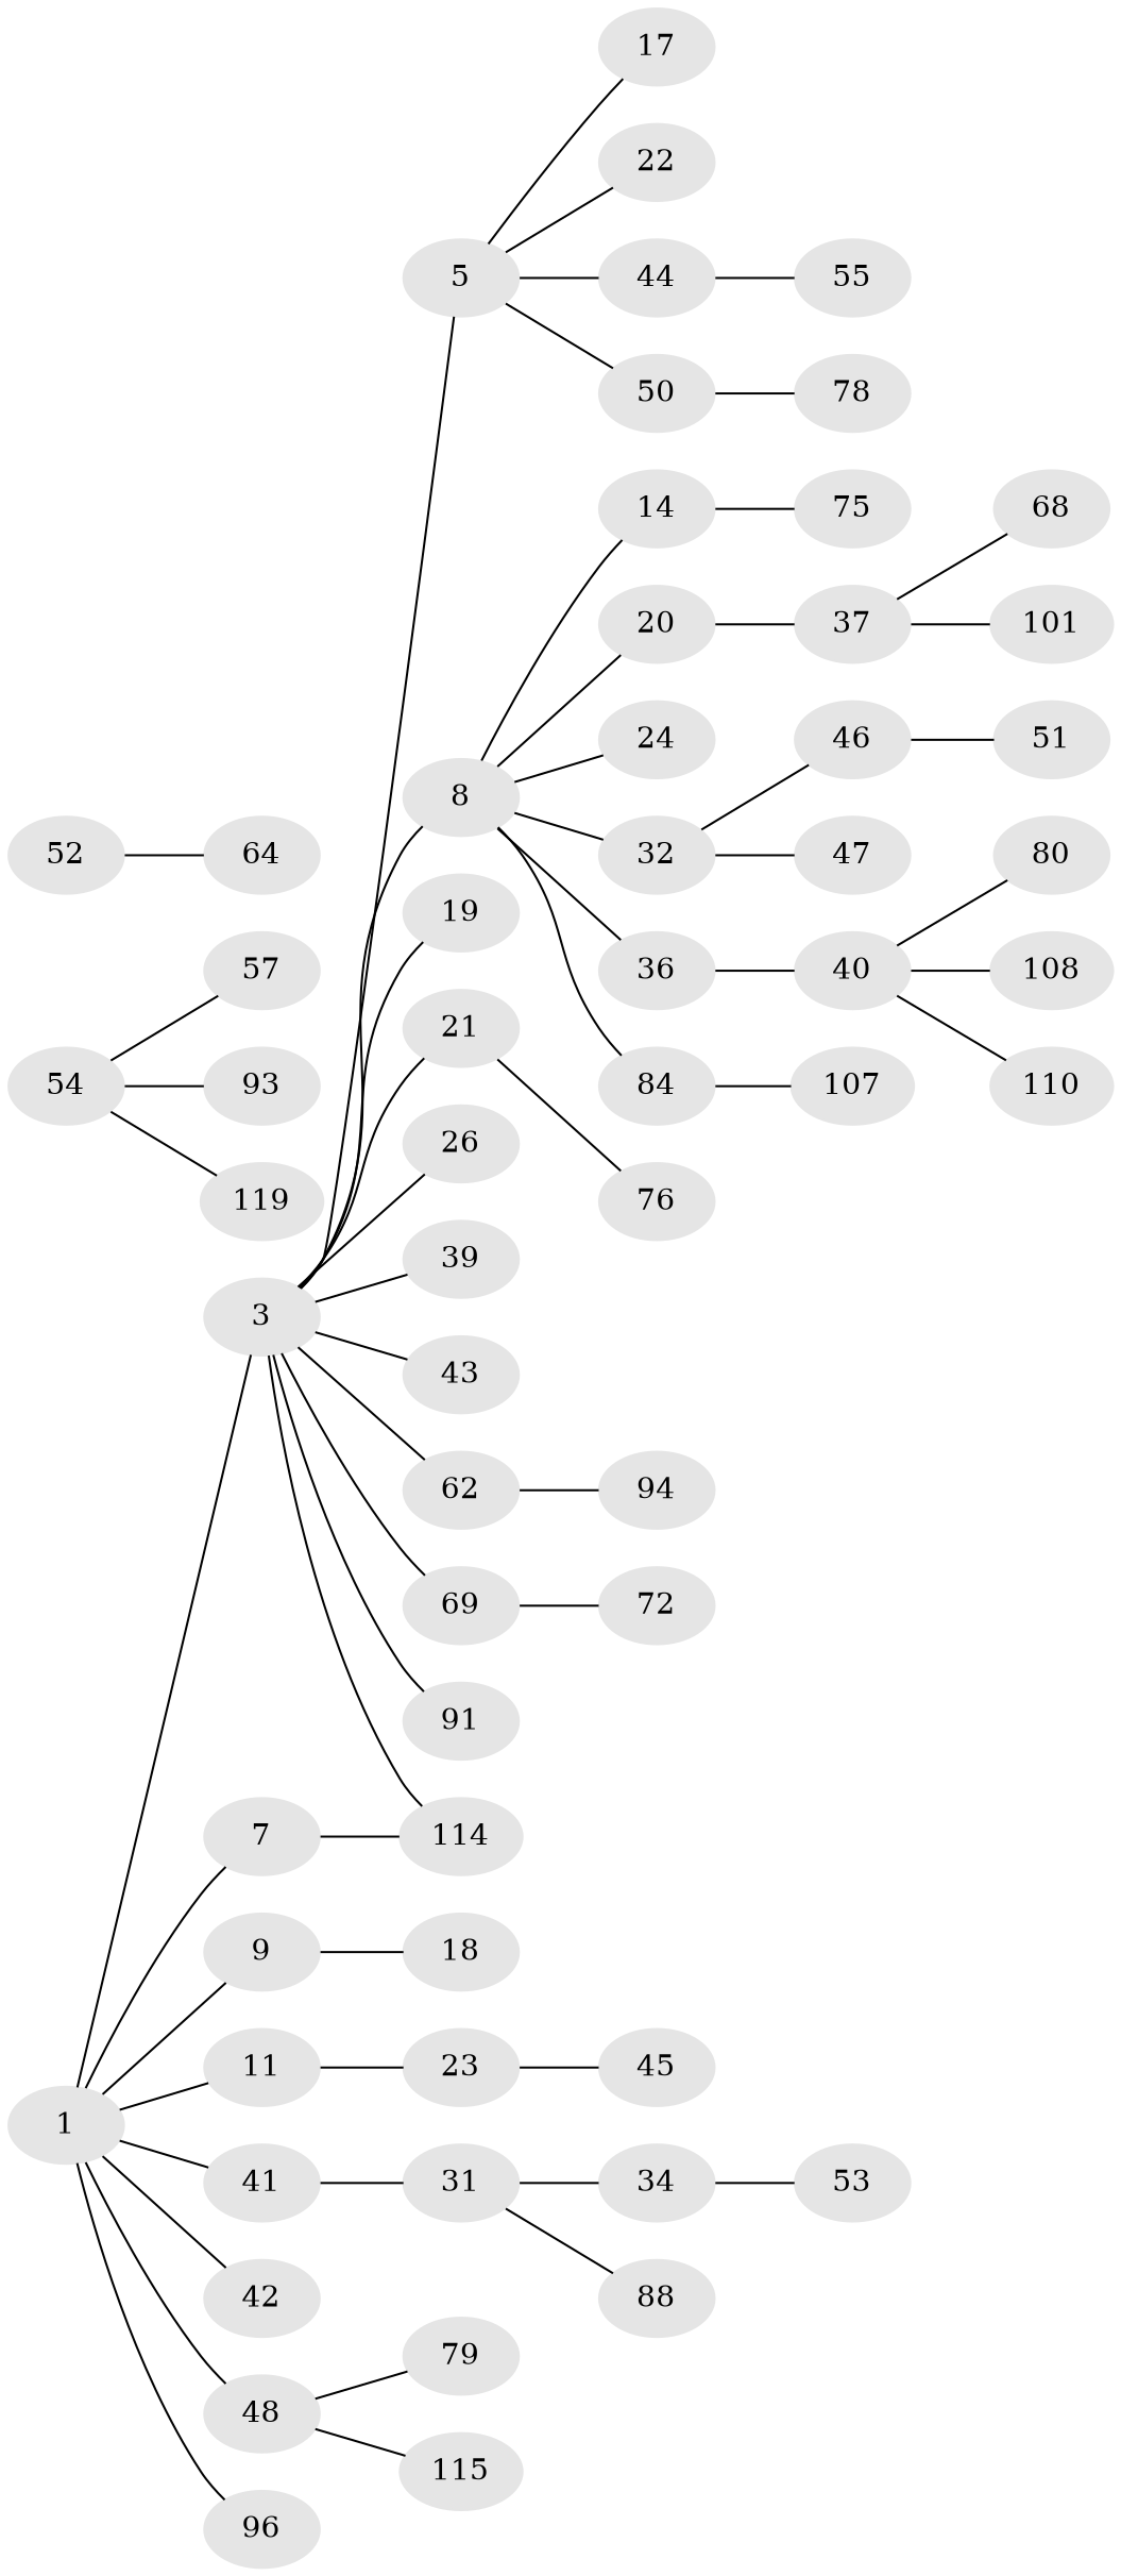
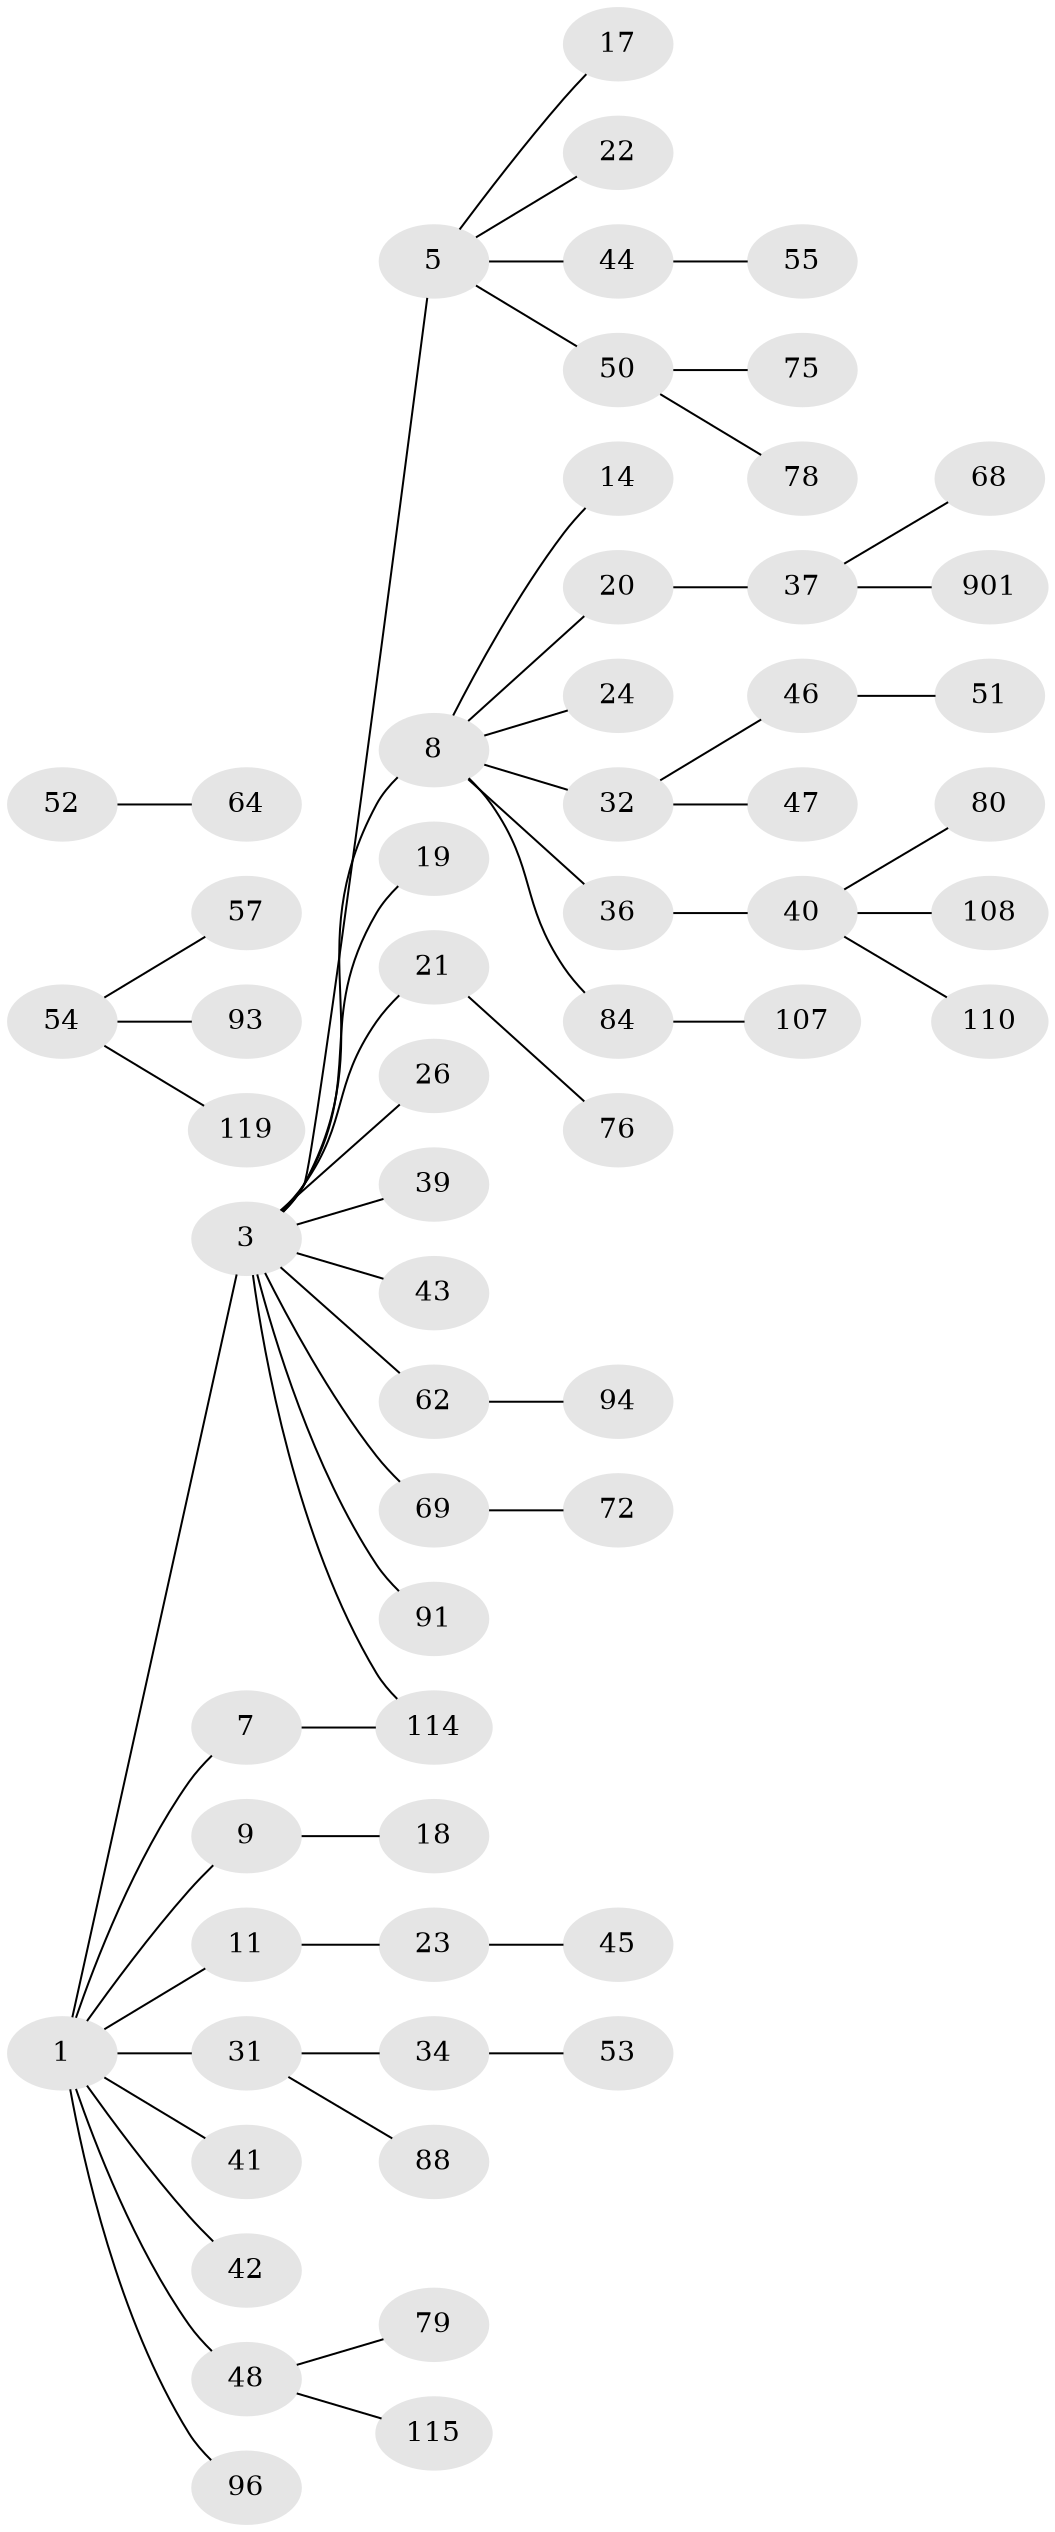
  graph {
    rankdir=LR
    node [color=gray90 style=filled]
    1 [super="+2+25"]
    3 [super="+4+10+70"]
    7 [super="+120"]
    9 [super="+29"]
    11
    31
    41
    42
    48
    96
    5 [super="+6+13+12"]
    8 [super="+16+125+33"]
    19
    21
    26
    39 [super="+127+126"]
    43 [super="+83"]
    62 [super="+77"]
    69 [super="+104"]
    91
    114
    18 [super="+105"]
    23 [super="+35+99+58"]
    34 [super="+38"]
    88
    79
    115 [super="+118"]
    17 [super="+65+82"]
    22 [super="+100"]
    44
    50
    14
    20 [super="+27"]
    24
    32 [super="+73"]
    36
    84
    76
    94
    72 [super="+113+124+86"]
    55
    75 [super="+102+92"]
    78
    54
    57
    93
    119
    37
    46 [super="+60+56"]
    47 [super="+111"]
    40 [super="+67"]
    107
    45
    64 [super="+116"]
    52
    68
-   101 [super="+112"]
+   101 [super="+112" label=901]
    53
    51
    80
    108 [super="+123"]
    110
    1 -- 3
    1 -- 7
    1 -- 9
    1 -- 11
-   41 -- 31
+   1 -- 31
    1 -- 41
    1 -- 42
    1 -- 48
    1 -- 96
    3 -- 5
    3 -- 8
    3 -- 19
    3 -- 21
    3 -- 26
    3 -- 39
    3 -- 43
    3 -- 62
    3 -- 69
    3 -- 91
    3 -- 114
    7 -- 114
    9 -- 18
    11 -- 23
    31 -- 34
    31 -- 88
    48 -- 79
    48 -- 115
    5 -- 17
    5 -- 22
    5 -- 44
    5 -- 50
    8 -- 14
    8 -- 20
    8 -- 24
    8 -- 32
    8 -- 36
    8 -- 84
    21 -- 76
    62 -- 94
    69 -- 72
    23 -- 45
    34 -- 53
    44 -- 55
-   14 -- 75
+   50 -- 75
    50 -- 78
    20 -- 37
    32 -- 46
    32 -- 47
    36 -- 40
    84 -- 107
    54 -- 57
    54 -- 93
    54 -- 119
    37 -- 68
    37 -- 101
    46 -- 51
    40 -- 80
    40 -- 108
    40 -- 110
    52 -- 64
  }
